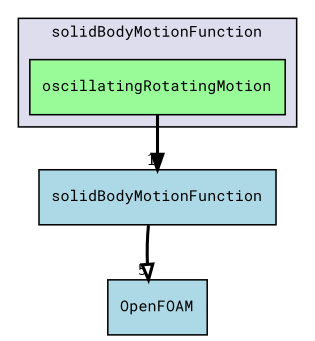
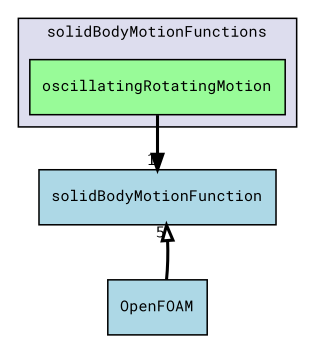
  digraph {
    compound=true
    fontname="Roboto Mono"
    node [color=black fillcolor=lightblue fontname="Roboto Mono" fontsize=10 shape=box style=filled]
    edge [fontname="Roboto Mono" labeldistance=1.5 labelfontname=Helvetica labelfontsize=10 style=bold]
    n1 [fillcolor=palegreen label=oscillatingRotatingMotion pencolor=black]
    n2 [label=solidBodyMotionFunction]
    n3 [label=OpenFOAM]
    subgraph cluster_1 {
      bgcolor="#ddddee"
      fontsize=10
-     label=solidBodyMotionFunction
+     label=solidBodyMotionFunctions
      pencolor=black
      n1
    }
    n1 -> n2 [arrowhead=normal headlabel=1]
-   n2 -> n3 [arrowhead=onormal headlabel=5]
+   n3 -> n2 [arrowhead=onormal headlabel=5]
  }
